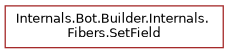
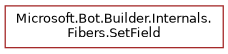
  digraph {
    rankdir=LR
-   n1 [color=brown fillcolor=white fontname=Helvetica fontsize=10 height=0.2 label="Internals.Bot.Builder.Internals.\lFibers.SetField" shape=record style=filled width=0.4]
+   n1 [color=brown fillcolor=white fontname=Helvetica fontsize=10 height=0.2 label="Microsoft.Bot.Builder.Internals.\lFibers.SetField" shape=record style=filled width=0.4]
  }
